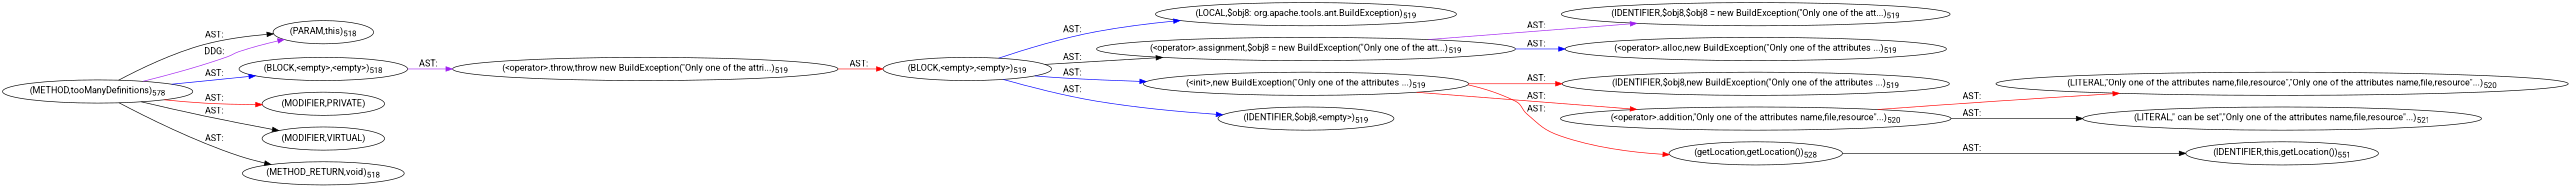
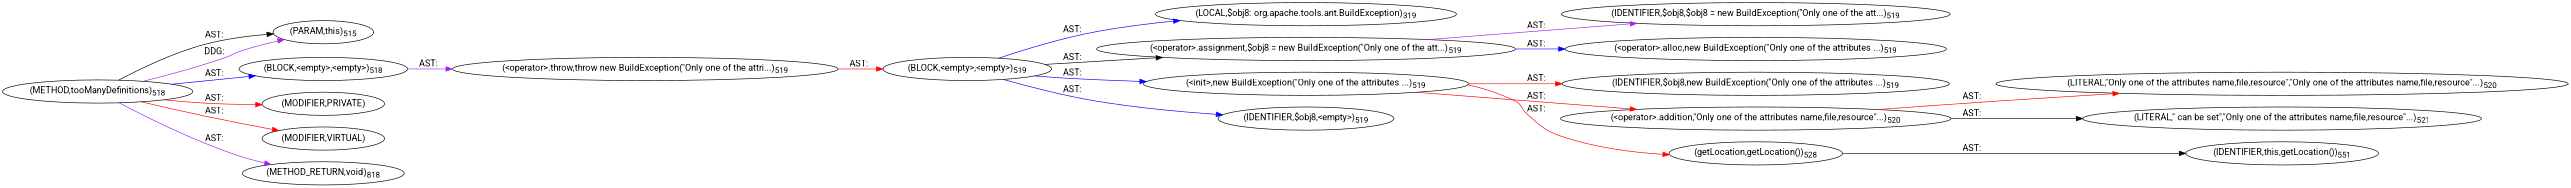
  digraph {
    fontname=Roboto
    rankdir=LR
    node [fontname=Roboto]
    edge [color=red fontname=Roboto]
-   n1 [label=<(METHOD,tooManyDefinitions)<SUB>578</SUB>>]
-   n2 [label=<(PARAM,this)<SUB>518</SUB>>]
+   n1 [label=<(METHOD,tooManyDefinitions)<SUB>518</SUB>>]
+   n2 [label=<(PARAM,this)<SUB>515</SUB>>]
    n3 [label=<(BLOCK,&lt;empty&gt;,&lt;empty&gt;)<SUB>518</SUB>>]
    n4 [label=<(MODIFIER,PRIVATE)>]
    n5 [label=<(MODIFIER,VIRTUAL)>]
-   n6 [label=<(METHOD_RETURN,void)<SUB>518</SUB>>]
+   n6 [label=<(METHOD_RETURN,void)<SUB>818</SUB>>]
    n7 [label=<(&lt;operator&gt;.throw,throw new BuildException(&quot;Only one of the attri...)<SUB>519</SUB>>]
    n8 [label=<(BLOCK,&lt;empty&gt;,&lt;empty&gt;)<SUB>519</SUB>>]
-   n9 [label=<(LOCAL,$obj8: org.apache.tools.ant.BuildException)<SUB>519</SUB>>]
+   n9 [label=<(LOCAL,$obj8: org.apache.tools.ant.BuildException)<SUB>319</SUB>>]
    n10 [label=<(&lt;operator&gt;.assignment,$obj8 = new BuildException(&quot;Only one of the att...)<SUB>519</SUB>>]
    n11 [label=<(&lt;init&gt;,new BuildException(&quot;Only one of the attributes ...)<SUB>519</SUB>>]
    n12 [label=<(IDENTIFIER,$obj8,&lt;empty&gt;)<SUB>519</SUB>>]
    n13 [label=<(IDENTIFIER,$obj8,$obj8 = new BuildException(&quot;Only one of the att...)<SUB>519</SUB>>]
    n14 [label=<(&lt;operator&gt;.alloc,new BuildException(&quot;Only one of the attributes ...)<SUB>519</SUB>>]
    n15 [label=<(IDENTIFIER,$obj8,new BuildException(&quot;Only one of the attributes ...)<SUB>519</SUB>>]
    n16 [label=<(&lt;operator&gt;.addition,&quot;Only one of the attributes name,file,resource&quot;...)<SUB>520</SUB>>]
    n17 [label=<(getLocation,getLocation())<SUB>528</SUB>>]
    n18 [label=<(LITERAL,&quot;Only one of the attributes name,file,resource&quot;,&quot;Only one of the attributes name,file,resource&quot;...)<SUB>520</SUB>>]
    n19 [label=<(LITERAL,&quot; can be set&quot;,&quot;Only one of the attributes name,file,resource&quot;...)<SUB>521</SUB>>]
    n20 [label=<(IDENTIFIER,this,getLocation())<SUB>551</SUB>>]
    n1 -> n2 [color=black label="AST: "]
    n1 -> n2 [color=purple label="DDG: "]
    n1 -> n3 [color=blue label="AST: "]
    n1 -> n4 [label="AST: "]
-   n1 -> n5 [color=black label="AST: "]
-   n1 -> n6 [color=black label="AST: "]
+   n1 -> n5 [label="AST: "]
+   n1 -> n6 [color=purple label="AST: "]
    n3 -> n7 [color=purple label="AST: "]
    n7 -> n8 [label="AST: "]
    n8 -> n9 [color=blue label="AST: "]
    n8 -> n10 [color=black label="AST: "]
    n8 -> n11 [color=blue label="AST: "]
    n8 -> n12 [color=blue label="AST: "]
    n10 -> n13 [color=purple label="AST: "]
    n10 -> n14 [color=blue label="AST: "]
    n11 -> n15 [label="AST: "]
    n11 -> n16 [label="AST: "]
    n11 -> n17 [label="AST: "]
    n16 -> n18 [label="AST: "]
    n16 -> n19 [color=black label="AST: "]
    n17 -> n20 [color=black label="AST: "]
  }
